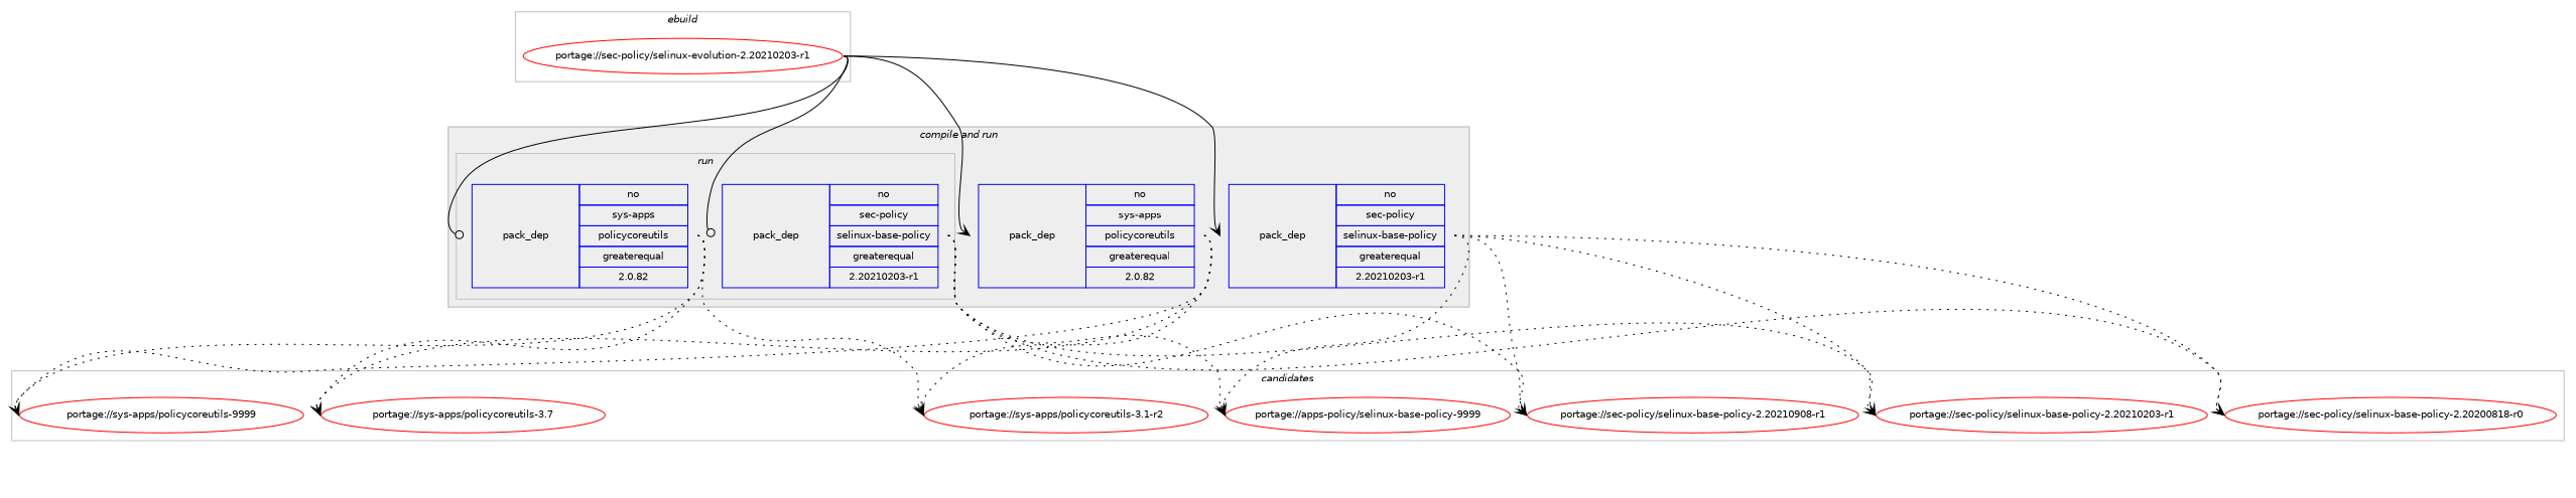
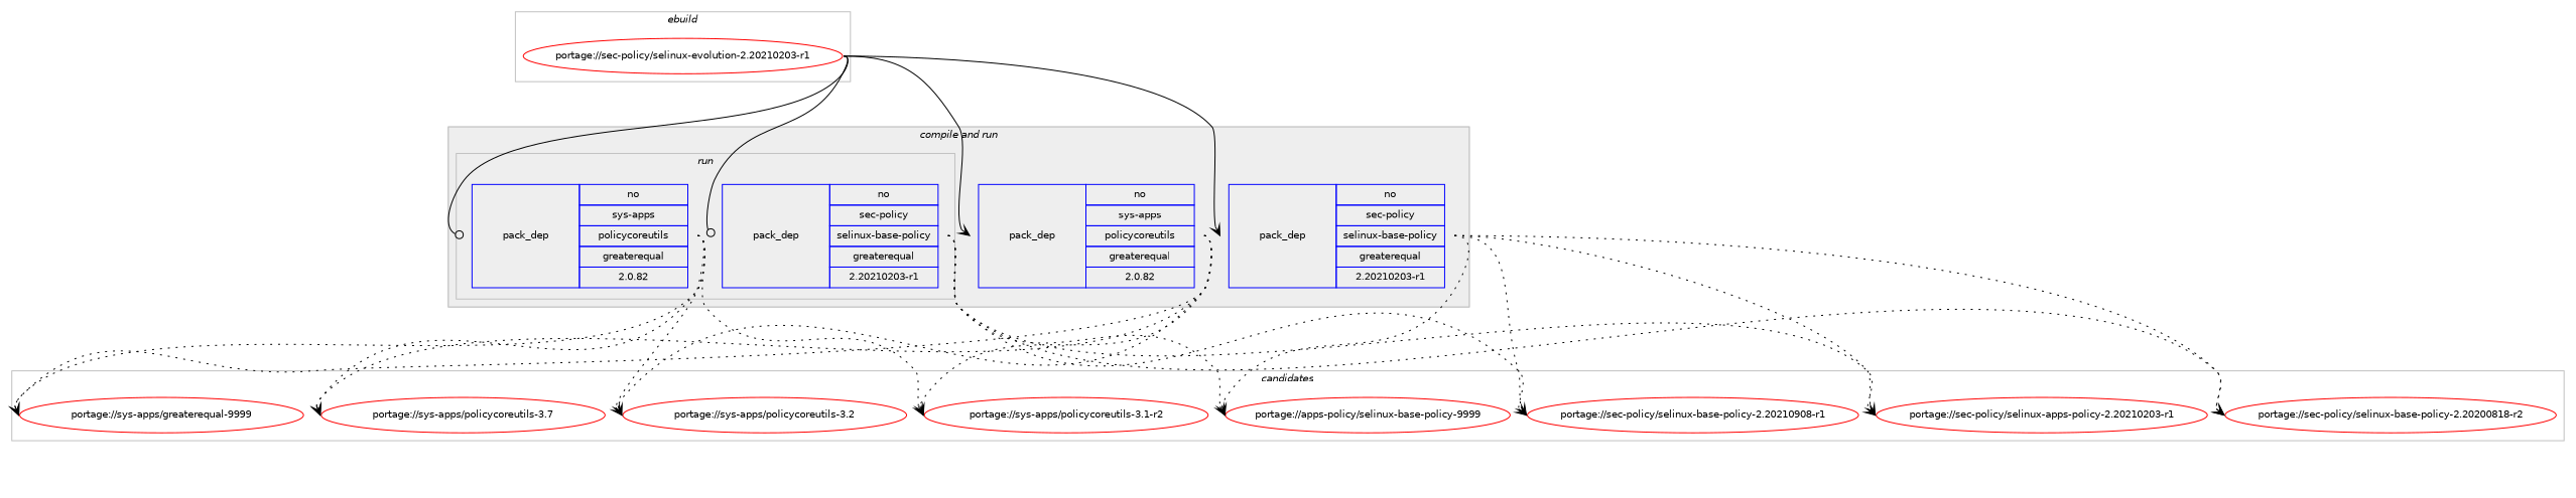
  digraph {
    compound=true
    concentrate=true
    fontname=Helvetica
    fontsize=10
    newrank=true
    rankdir=TB
    ranksep=1.5
    node [color=red fontname=Helvetica fontsize=10]
    edge [arrowhead=vee headport=w style=dotted tailport=e weight=100]
    n1 [label="portage://sec-policy/selinux-evolution-2.20210203-r1" width=4]
    n2 [color=blue label=<<TABLE BORDER="0" CELLBORDER="1" CELLSPACING="0" CELLPADDING="4" WIDTH="220"><TR><TD ROWSPAN="6" CELLPADDING="30">pack_dep</TD></TR><TR><TD WIDTH="110">no</TD></TR><TR><TD>sec-policy</TD></TR><TR><TD>selinux-base-policy</TD></TR><TR><TD>greaterequal</TD></TR><TR><TD>2.20210203-r1</TD></TR></TABLE>> shape=none]
    n3 [color=blue label=<<TABLE BORDER="0" CELLBORDER="1" CELLSPACING="0" CELLPADDING="4" WIDTH="220"><TR><TD ROWSPAN="6" CELLPADDING="30">pack_dep</TD></TR><TR><TD WIDTH="110">no</TD></TR><TR><TD>sys-apps</TD></TR><TR><TD>policycoreutils</TD></TR><TR><TD>greaterequal</TD></TR><TR><TD>2.0.82</TD></TR></TABLE>> shape=none]
    n4 [color=blue label=<<TABLE BORDER="0" CELLBORDER="1" CELLSPACING="0" CELLPADDING="4" WIDTH="220"><TR><TD ROWSPAN="6" CELLPADDING="30">pack_dep</TD></TR><TR><TD WIDTH="110">no</TD></TR><TR><TD>sec-policy</TD></TR><TR><TD>selinux-base-policy</TD></TR><TR><TD>greaterequal</TD></TR><TR><TD>2.20210203-r1</TD></TR></TABLE>> shape=none]
    n5 [color=blue label=<<TABLE BORDER="0" CELLBORDER="1" CELLSPACING="0" CELLPADDING="4" WIDTH="220"><TR><TD ROWSPAN="6" CELLPADDING="30">pack_dep</TD></TR><TR><TD WIDTH="110">no</TD></TR><TR><TD>sys-apps</TD></TR><TR><TD>policycoreutils</TD></TR><TR><TD>greaterequal</TD></TR><TR><TD>2.0.82</TD></TR></TABLE>> shape=none]
-   n6 [label="portage://sec-policy/selinux-base-policy-2.20200818-r0" width=4]
-   n7 [label="portage://sec-policy/selinux-base-policy-2.20210203-r1" width=4]
+   n6 [label="portage://sec-policy/selinux-base-policy-2.20200818-r2" width=4]
+   n7 [label="portage://sec-policy/selinux-apps-policy-2.20210203-r1" width=4]
    n8 [label="portage://sec-policy/selinux-base-policy-2.20210908-r1" width=4]
    n9 [label="portage://apps-policy/selinux-base-policy-9999" width=4]
    n10 [label="portage://sys-apps/policycoreutils-3.1-r2" width=4]
+   n11 [label="portage://sys-apps/policycoreutils-3.2" width=4]
    n12 [label="portage://sys-apps/policycoreutils-3.7" width=4]
-   n13 [label="portage://sys-apps/policycoreutils-9999" width=4]
+   n13 [label="portage://sys-apps/greaterequal-9999" width=4]
    subgraph cluster_1 {
      color=gray
      label=<<i>ebuild</i>>
      rank=same
      n1
    }
    subgraph cluster_2 {
      color=gray
      label=<<i>dependencies</i>>
      subgraph cluster_3 {
        color=gray
        fillcolor="#eeeeee"
        label=<<i>compile</i>>
        style=filled
        subgraph sub_4 {
          color=gray
          fillcolor="#eeeeee"
          label=<<i>compile</i>>
          style=filled
          n2
        }
        subgraph sub_5 {
          color=gray
          fillcolor="#eeeeee"
          label=<<i>compile</i>>
          style=filled
          n3
        }
      }
      subgraph cluster_6 {
        color=gray
        fillcolor="#eeeeee"
        label=<<i>compile and run</i>>
        style=filled
      }
      subgraph cluster_7 {
        color=gray
        fillcolor="#eeeeee"
        label=<<i>run</i>>
        style=filled
        subgraph sub_8 {
          color=gray
          fillcolor="#eeeeee"
          label=<<i>run</i>>
          style=filled
          n4
        }
        subgraph sub_9 {
          color=gray
          fillcolor="#eeeeee"
          label=<<i>run</i>>
          style=filled
          n5
        }
      }
    }
    subgraph cluster_10 {
      color=gray
      label=<<i>candidates</i>>
      rank=same
      subgraph sub_11 {
        color=black
        label=<<i>candidates</i>>
        nodesep=1
        rank=same
        n6
        n7
        n8
        n9
      }
      subgraph sub_12 {
        color=black
        label=<<i>candidates</i>>
        nodesep=1
        rank=same
        n10
+       n11
        n12
        n13
      }
      subgraph sub_13 {
        color=black
        label=<<i>candidates</i>>
        nodesep=1
        rank=same
        n6
        n7
        n8
        n9
      }
      subgraph sub_14 {
        color=black
        label=<<i>candidates</i>>
        nodesep=1
        rank=same
        n10
+       n11
        n12
        n13
      }
    }
    n1 -> n2 [style=solid weight=20]
    n1 -> n3 [style=solid weight=20]
    n1 -> n4 [arrowhead=odot style=solid weight=20]
    n1 -> n5 [arrowhead=odot style=solid weight=20]
    n2 -> n6
    n2 -> n7
    n2 -> n8
    n2 -> n9
    n3 -> n10
+   n3 -> n11
    n3 -> n12
    n3 -> n13
    n4 -> n6
    n4 -> n7
    n4 -> n8
    n4 -> n9
    n5 -> n10
+   n5 -> n11
    n5 -> n12
    n5 -> n13
  }
